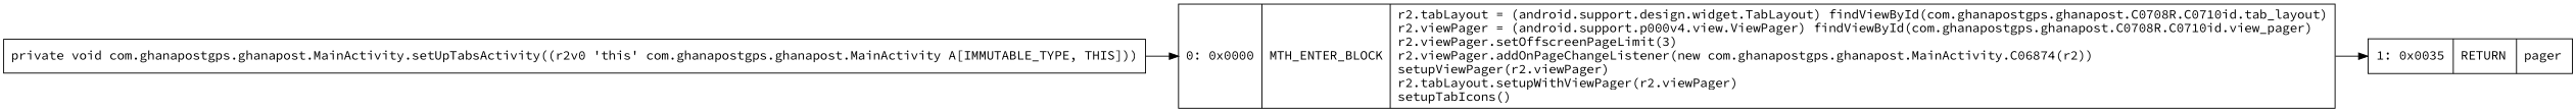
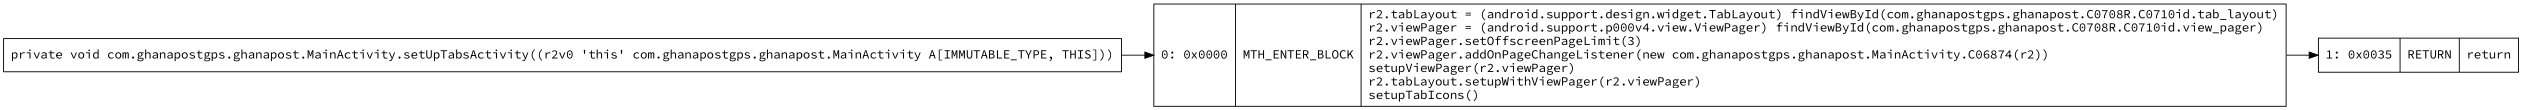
  digraph {
    rankdir=LR
    fontname="Source Code Pro"
    node [shape=record fontname="Source Code Pro"]
    edge [fontname="Source Code Pro"]
    n1 [label="{0\:\ 0x0000|MTH_ENTER_BLOCK\l|r2.tabLayout = (android.support.design.widget.TabLayout) findViewById(com.ghanapostgps.ghanapost.C0708R.C0710id.tab_layout)\lr2.viewPager = (android.support.p000v4.view.ViewPager) findViewById(com.ghanapostgps.ghanapost.C0708R.C0710id.view_pager)\lr2.viewPager.setOffscreenPageLimit(3)\lr2.viewPager.addOnPageChangeListener(new com.ghanapostgps.ghanapost.MainActivity.C06874(r2))\lsetupViewPager(r2.viewPager)\lr2.tabLayout.setupWithViewPager(r2.viewPager)\lsetupTabIcons()\l}"]
-   n2 [label="{1\:\ 0x0035|RETURN\l|pager\l}"]
+   n2 [label="{1\:\ 0x0035|RETURN\l|return\l}"]
    n3 [label="{private void com.ghanapostgps.ghanapost.MainActivity.setUpTabsActivity((r2v0 'this' com.ghanapostgps.ghanapost.MainActivity A[IMMUTABLE_TYPE, THIS])) }"]
    n1 -> n2
    n3 -> n1
  }
